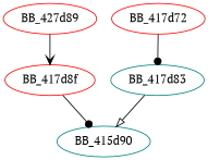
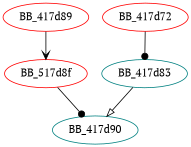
  digraph {
    fontname="PT Serif"
    node [color=red fontname="PT Serif"]
    edge [arrowhead=dot fontname="PT Serif"]
    BB_417d83 [color=teal]
    BB_417d72
-   BB_417d90 [color=teal label=BB_415d90]
-   BB_417d89 [label=BB_427d89]
-   BB_417d8f
+   BB_417d90 [color=teal]
+   BB_417d89
+   BB_417d8f [label=BB_517d8f]
    BB_417d83 -> BB_417d90 [arrowhead=onormal]
    BB_417d72 -> BB_417d83
    BB_417d89 -> BB_417d8f [arrowhead=vee]
    BB_417d8f -> BB_417d90
  }
